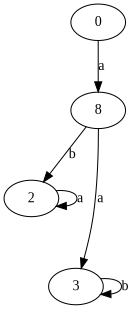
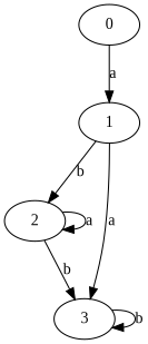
  digraph {
    d2tdocpreamble="\usetikzlibrary{automata}"
    d2tfigpreamble="\tikzstyle{every state}= [ draw=blue!50,very thick,fill=blue!20]  \tikzstyle{auto}= [fill=white]"
    fontname="Liberation Serif"
    ranksep=0.5
    node [fontname="Liberation Serif" style=state]
    edge [fontname="Liberation Serif" lblstyle=auto topath="bend right"]
    n1 [label=0]
-   n2 [label=8 style="state, initial, accepting"]
+   n2 [label=1 style="state, initial, accepting"]
    n3 [label=2]
    n4 [label=3]
    n1 -> n2 [label=a]
    n2 -> n3 [label=b]
    n2 -> n4 [label=a]
    n3 -> n3 [label=a topath="loop above"]
+   n3 -> n4 [label=b]
    n4 -> n4 [label=b topath="loop above"]
  }
